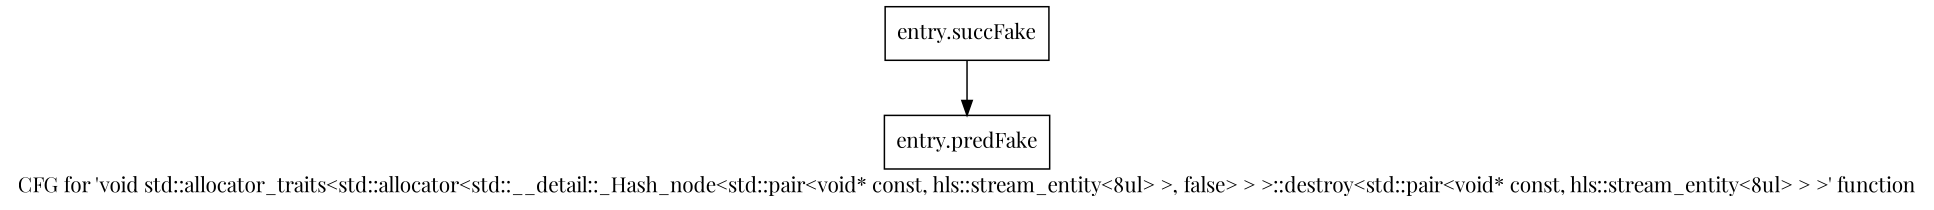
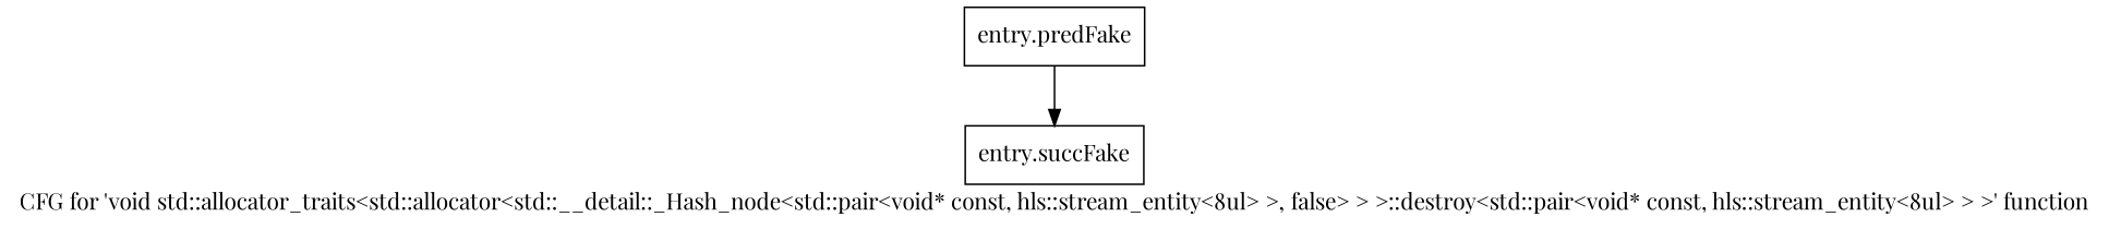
  digraph {
    label="CFG for 'void std::allocator_traits\<std::allocator\<std::__detail::_Hash_node\<std::pair\<void* const, hls::stream_entity\<8ul\> \>, false\> \> \>::destroy\<std::pair\<void* const, hls::stream_entity\<8ul\> \> \>' function"
    fontname="Playfair Display"
    node [shape=record fontname="Playfair Display"]
    n1 [label="{entry.predFake}"]
    n2 [filename="/tools/Xilinx/Vitis_HLS/2023.1/tps/lnx64/gcc-8.3.0/lib/gcc/x86_64-pc-linux-gnu/8.3.0/../../../../include/c++/8.3.0/bits/alloc_traits.h" label="{entry.succFake}" linenumber=487]
-   n2 -> n1 [execusionnum=0 filename="/tools/Xilinx/Vitis_HLS/2023.1/tps/lnx64/gcc-8.3.0/lib/gcc/x86_64-pc-linux-gnu/8.3.0/../../../../include/c++/8.3.0/bits/alloc_traits.h" fontname="Playfair Display"]
+   n1 -> n2 [execusionnum=0 filename="/tools/Xilinx/Vitis_HLS/2023.1/tps/lnx64/gcc-8.3.0/lib/gcc/x86_64-pc-linux-gnu/8.3.0/../../../../include/c++/8.3.0/bits/alloc_traits.h" fontname="Playfair Display"]
  }
